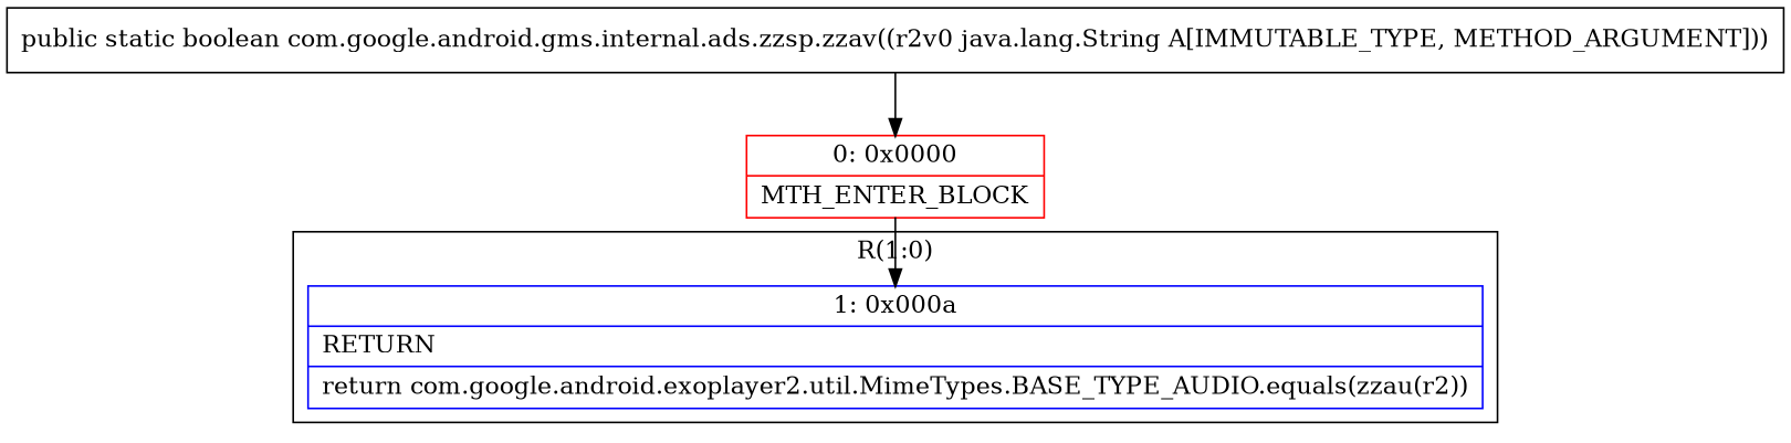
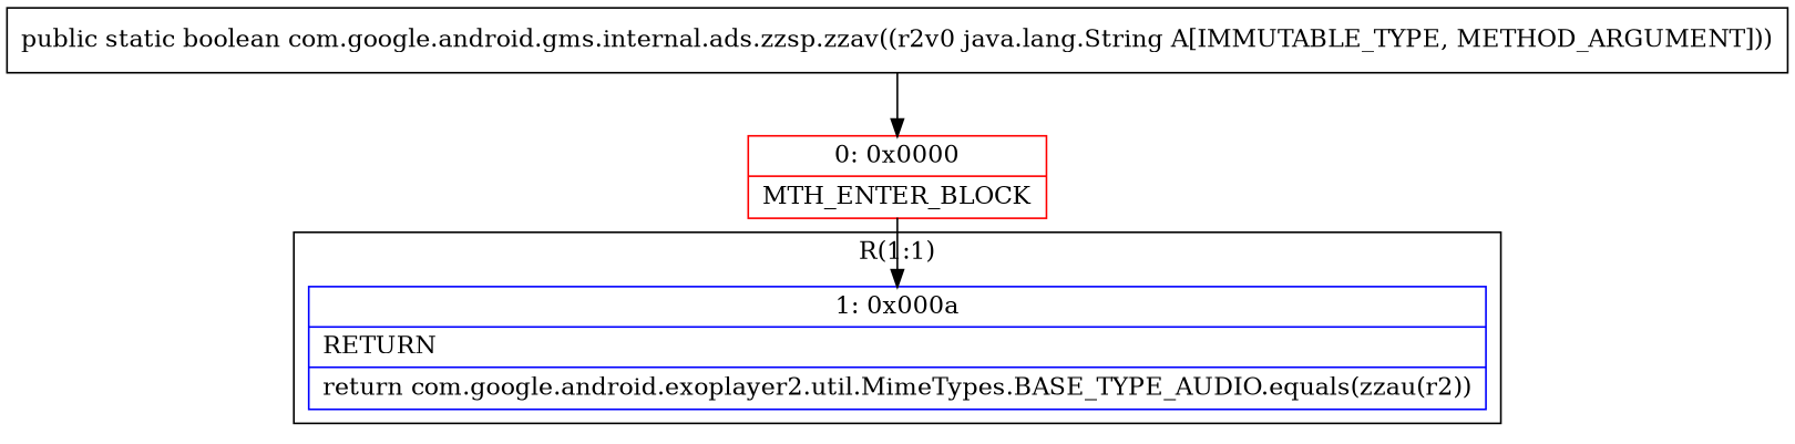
  digraph {
    node [shape=record]
    n1 [color=blue label="{1\:\ 0x000a|RETURN\l|return com.google.android.exoplayer2.util.MimeTypes.BASE_TYPE_AUDIO.equals(zzau(r2))\l}"]
    n2 [color=red label="{0\:\ 0x0000|MTH_ENTER_BLOCK\l}"]
    n3 [label="{public static boolean com.google.android.gms.internal.ads.zzsp.zzav((r2v0 java.lang.String A[IMMUTABLE_TYPE, METHOD_ARGUMENT])) }"]
    subgraph cluster_1 {
-     label="R(1:0)"
+     label="R(1:1)"
      n1
    }
    n2 -> n1
    n3 -> n2
  }
